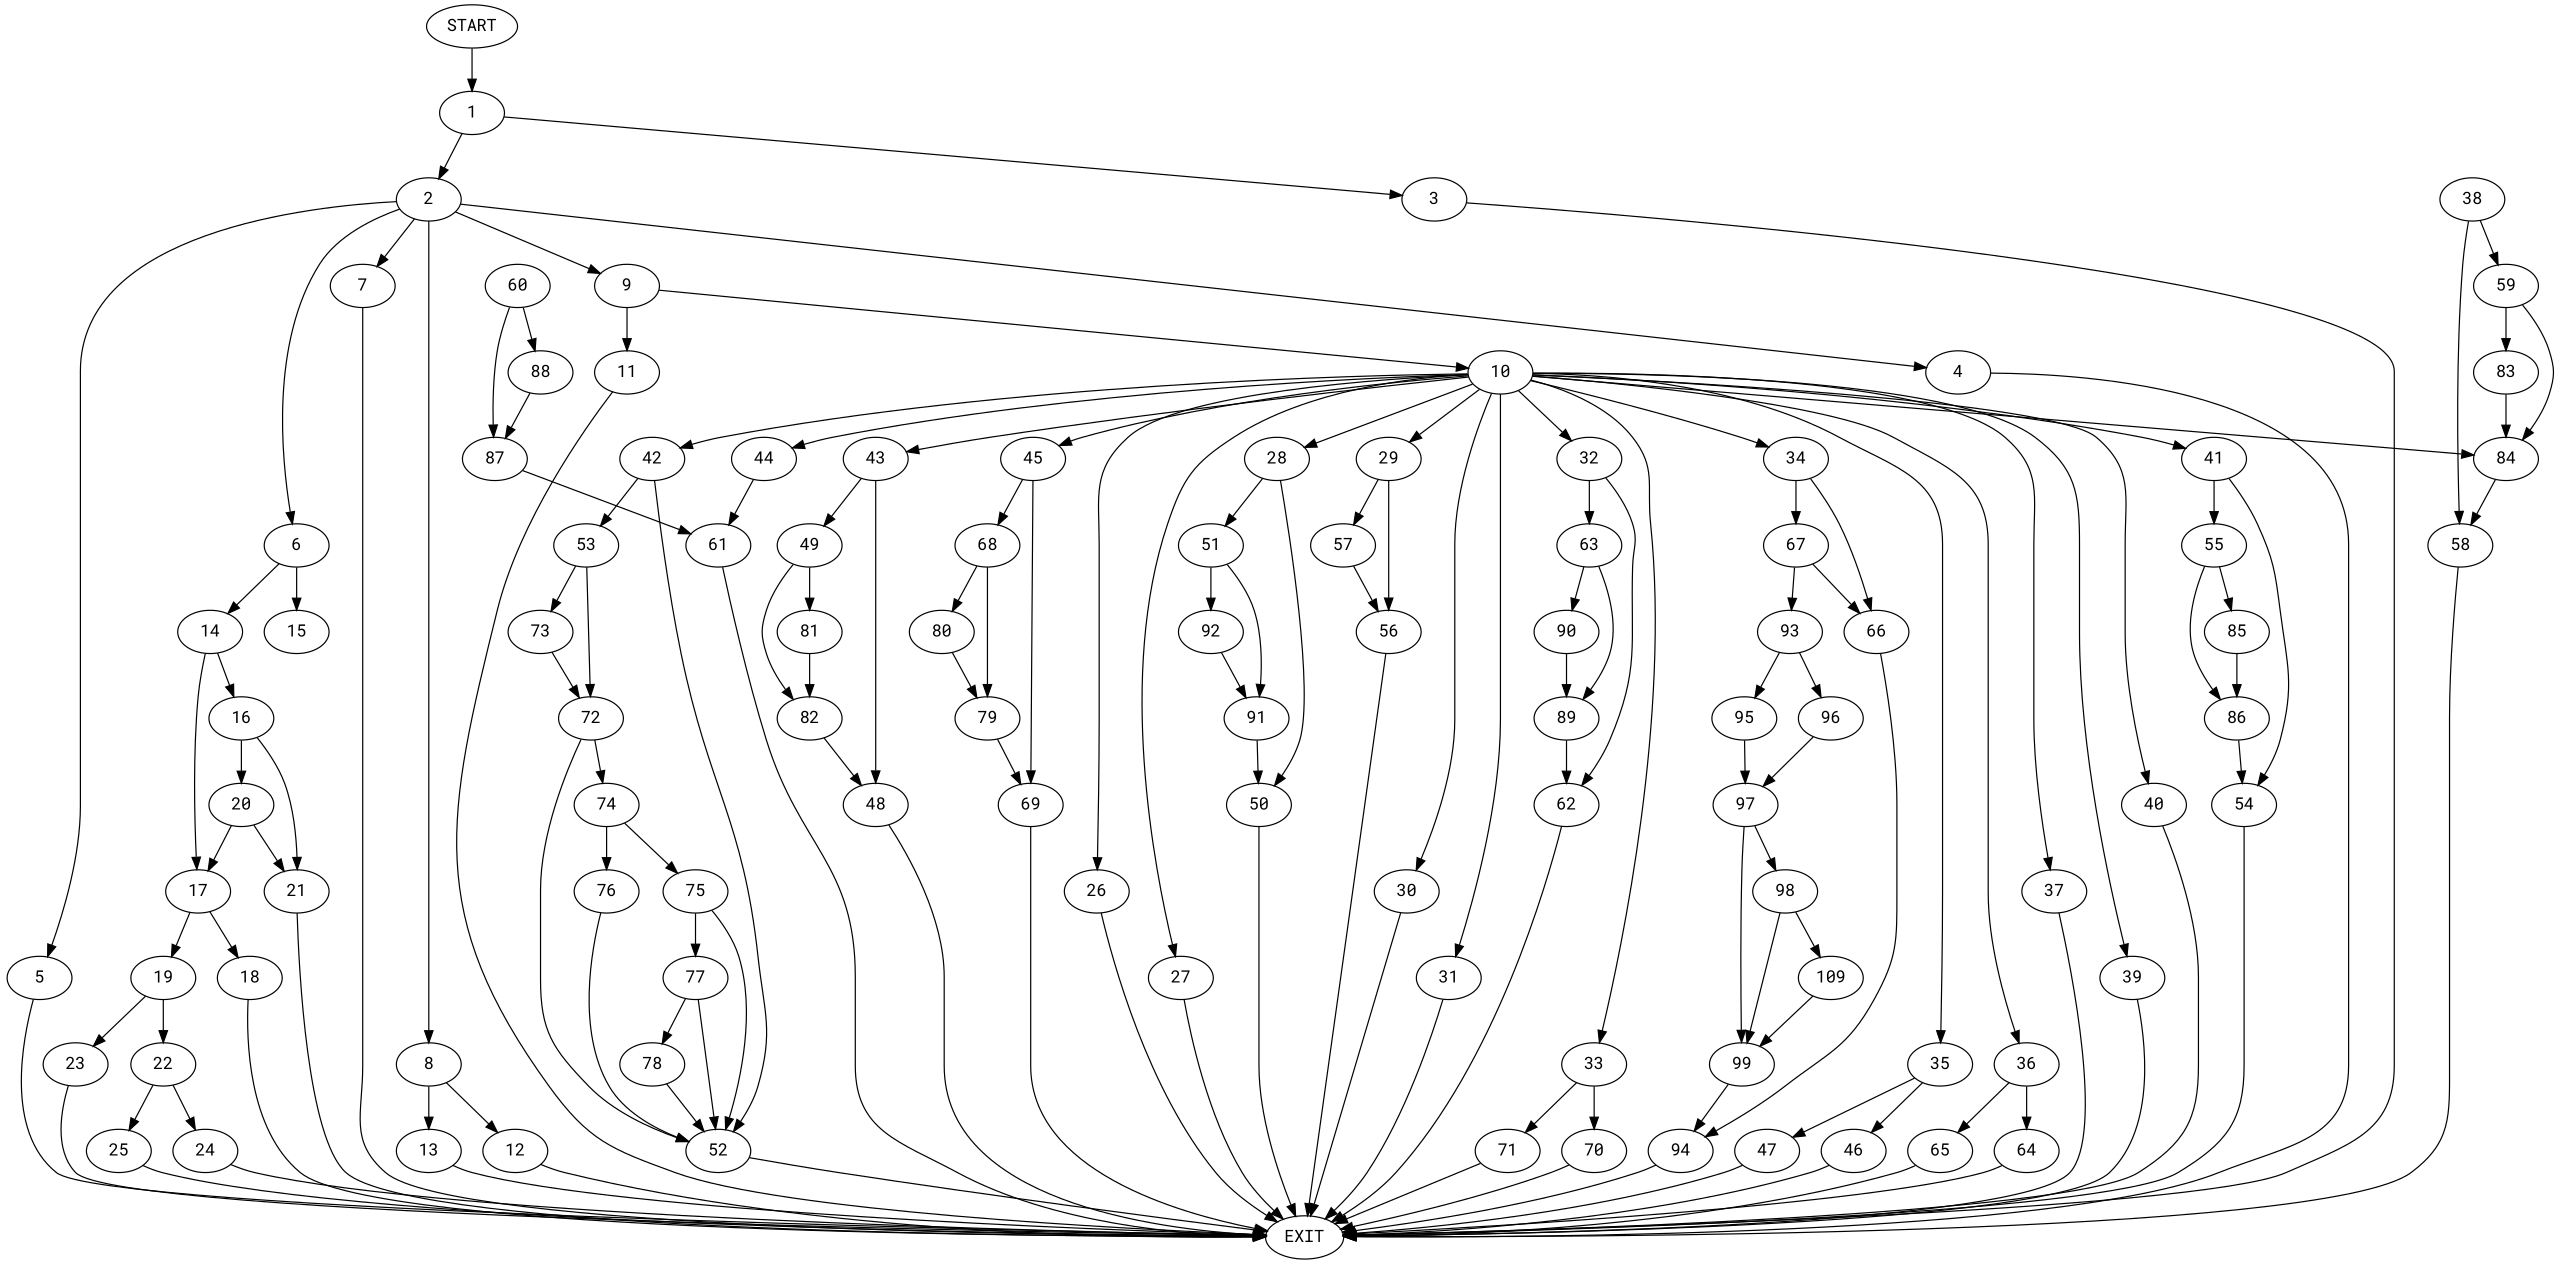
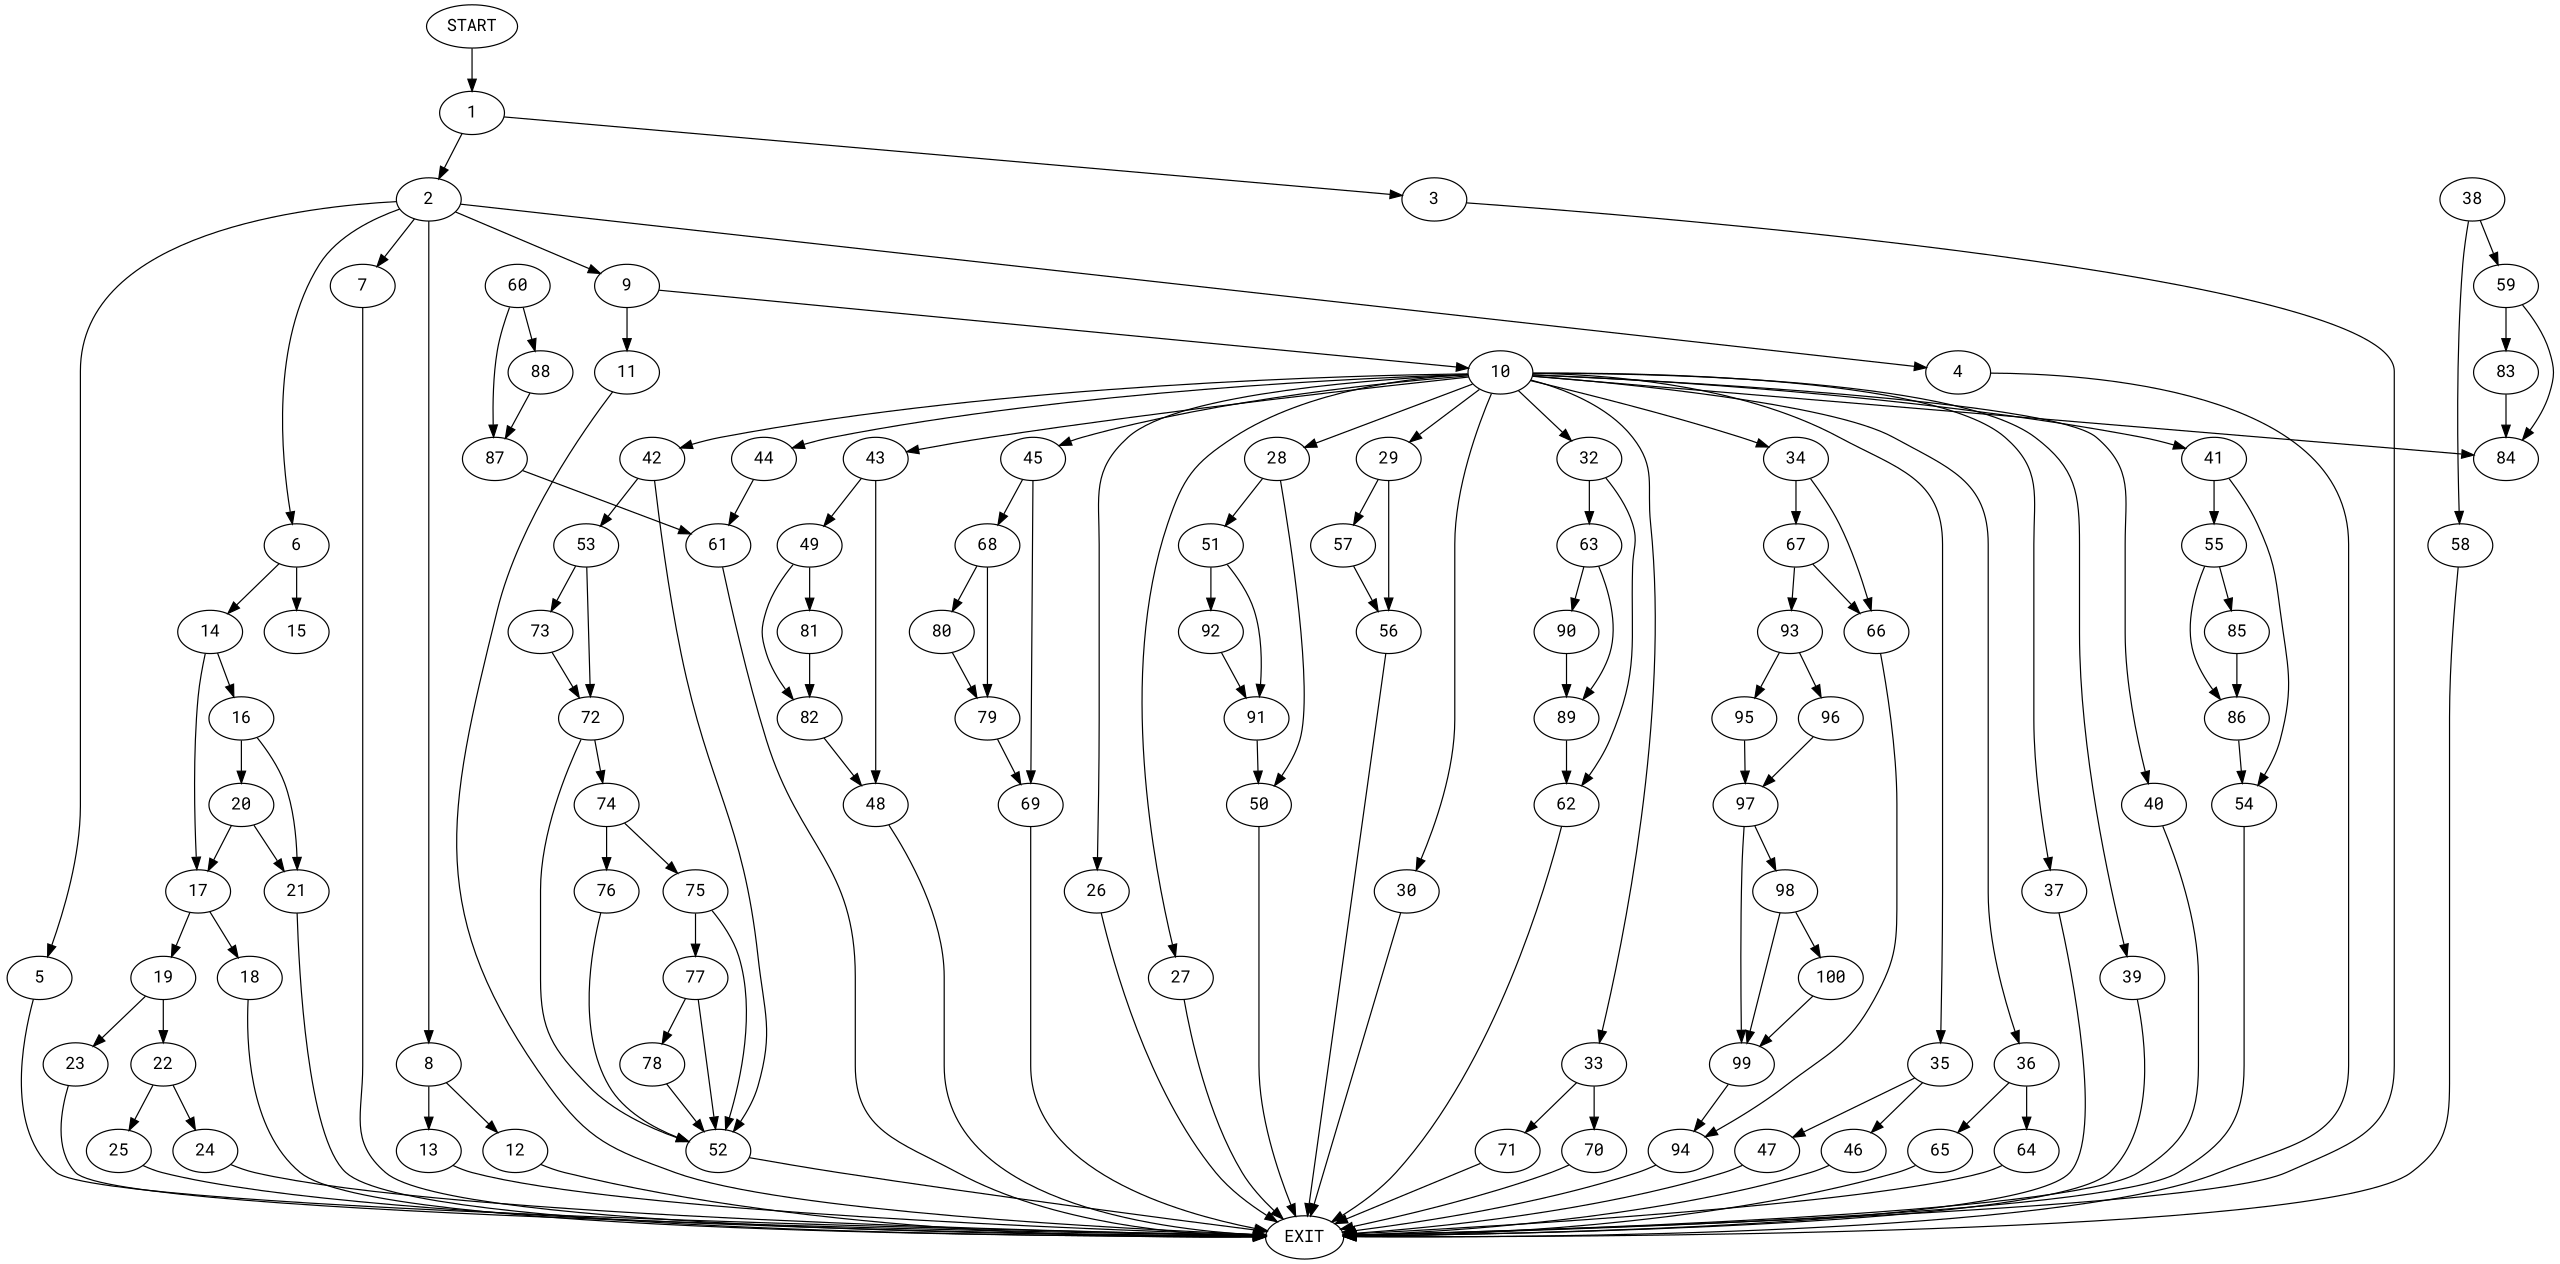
  digraph {
    fontname="Roboto Mono"
    node [fontname="Roboto Mono"]
    edge [fontname="Roboto Mono"]
    n1 [label=START]
    1
    2
    3
    n5 [label=EXIT]
    4
    5
    6
    7
    8
    9
    14
    15
    12
    13
    10
    11
    16
    17
    26
    27
    28
    29
    30
-   31
    32
    33
    34
    35
    36
    37
    39
    40
    41
    42
    43
    44
    45
    84
    50
    51
    56
    57
    62
    63
    70
    71
    66
    67
    46
    47
    64
    65
    38
    58
    59
    54
    55
    52
    53
    48
    49
    61
    68
    69
    20
    21
    18
    19
    22
    23
    24
    25
    91
    92
    89
    90
    94
    93
    83
    85
    86
    72
    73
    81
    82
    60
    87
    88
    79
    80
    74
    95
    96
    75
    76
    77
    78
    97
    98
    99
-   100 [label=109]
+   100
    n1 -> 1
    1 -> 2
    1 -> 3
    2 -> 4
    2 -> 5
    2 -> 6
    2 -> 7
    2 -> 8
    2 -> 9
    3 -> n5
    4 -> n5
    5 -> n5
    6 -> 14
    6 -> 15
    7 -> n5
    8 -> 12
    8 -> 13
    9 -> 10
    9 -> 11
    14 -> 16
    14 -> 17
    12 -> n5
    13 -> n5
    10 -> 26
    10 -> 27
    10 -> 28
    10 -> 29
    10 -> 30
-   10 -> 31
    10 -> 32
    10 -> 33
    10 -> 34
    10 -> 35
    10 -> 36
    10 -> 37
    10 -> 39
    10 -> 40
    10 -> 41
    10 -> 42
    10 -> 43
    10 -> 44
    10 -> 45
    10 -> 84
    11 -> n5
    16 -> 20
    16 -> 21
    17 -> 18
    17 -> 19
    26 -> n5
    27 -> n5
    28 -> 50
    28 -> 51
    29 -> 56
    29 -> 57
    30 -> n5
-   31 -> n5
    32 -> 62
    32 -> 63
    33 -> 70
    33 -> 71
    34 -> 66
    34 -> 67
    35 -> 46
    35 -> 47
    36 -> 64
    36 -> 65
    37 -> n5
    39 -> n5
    40 -> n5
    41 -> 54
    41 -> 55
    42 -> 52
    42 -> 53
    43 -> 48
    43 -> 49
    44 -> 61
    45 -> 68
    45 -> 69
-   84 -> 58
    50 -> n5
    51 -> 91
    51 -> 92
    56 -> n5
    57 -> 56
    62 -> n5
    63 -> 89
    63 -> 90
    70 -> n5
    71 -> n5
    66 -> 94
    67 -> 66
    67 -> 93
    46 -> n5
    47 -> n5
    64 -> n5
    65 -> n5
    38 -> 58
    38 -> 59
    58 -> n5
    59 -> 84
    59 -> 83
    54 -> n5
    55 -> 85
    55 -> 86
    52 -> n5
    53 -> 72
    53 -> 73
    48 -> n5
    49 -> 81
    49 -> 82
    61 -> n5
    68 -> 79
    68 -> 80
    69 -> n5
    20 -> 17
    20 -> 21
    21 -> n5
    18 -> n5
    19 -> 22
    19 -> 23
    22 -> 24
    22 -> 25
    23 -> n5
    24 -> n5
    25 -> n5
    91 -> 50
    92 -> 91
    89 -> 62
    90 -> 89
    94 -> n5
    93 -> 95
    93 -> 96
    83 -> 84
    85 -> 86
    86 -> 54
    72 -> 52
    72 -> 74
    73 -> 72
    81 -> 82
    82 -> 48
    60 -> 87
    60 -> 88
    87 -> 61
    88 -> 87
    79 -> 69
    80 -> 79
    74 -> 75
    74 -> 76
    95 -> 97
    96 -> 97
    75 -> 52
    75 -> 77
    76 -> 52
    77 -> 52
    77 -> 78
    78 -> 52
    97 -> 98
    97 -> 99
    98 -> 99
    98 -> 100
    99 -> 94
    100 -> 99
  }
